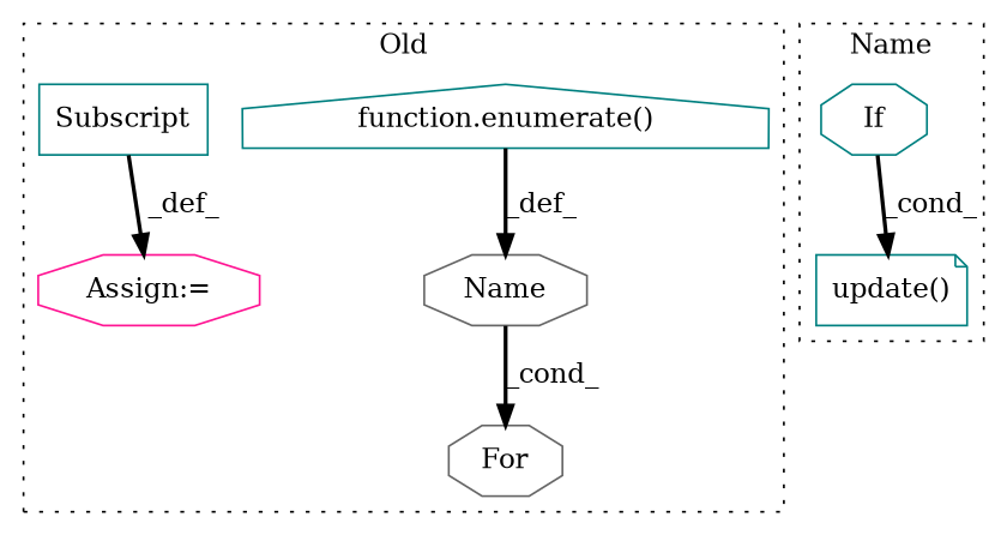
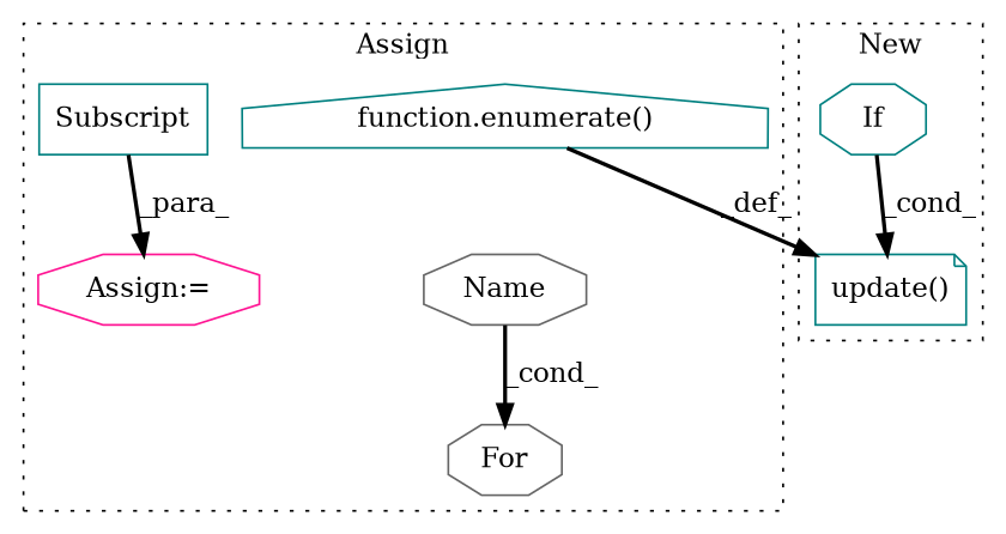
  digraph {
    node [a=75 color=teal l=3 shape=octagon]
    edge [style=bold]
    n1 [l="10,1" label="function.enumerate()" s="1559,1585" shape=house]
    n2 [a=107 color=gray40 l="4,72" label=For s="1541,1586"]
    n3 [a=87 color=gray40 l=7 label=Name s=1548]
    n4 [a=68 color=deeppink label="Assign:=" s=1700]
    n5 [a=63 l="15,0" label=Subscript s="1703,0" shape=box]
    n6 [l="22,1" label="update()" s="1304,1345" shape=note]
    n7 [a=96 label=If s=1159]
    subgraph cluster_1 {
-     label=Old
+     label=Assign
      style=dotted
      n1
      n2
      n3
      n4
      n5
    }
    subgraph cluster_2 {
-     label=Name
+     label=New
      style=dotted
      n6
      n7
    }
-   n1 -> n3 [label=_def_]
+   n1 -> n6 [label=_def_]
    n3 -> n2 [label=_cond_]
-   n5 -> n4 [label=_def_]
+   n5 -> n4 [label=_para_]
    n7 -> n6 [label=_cond_]
  }
